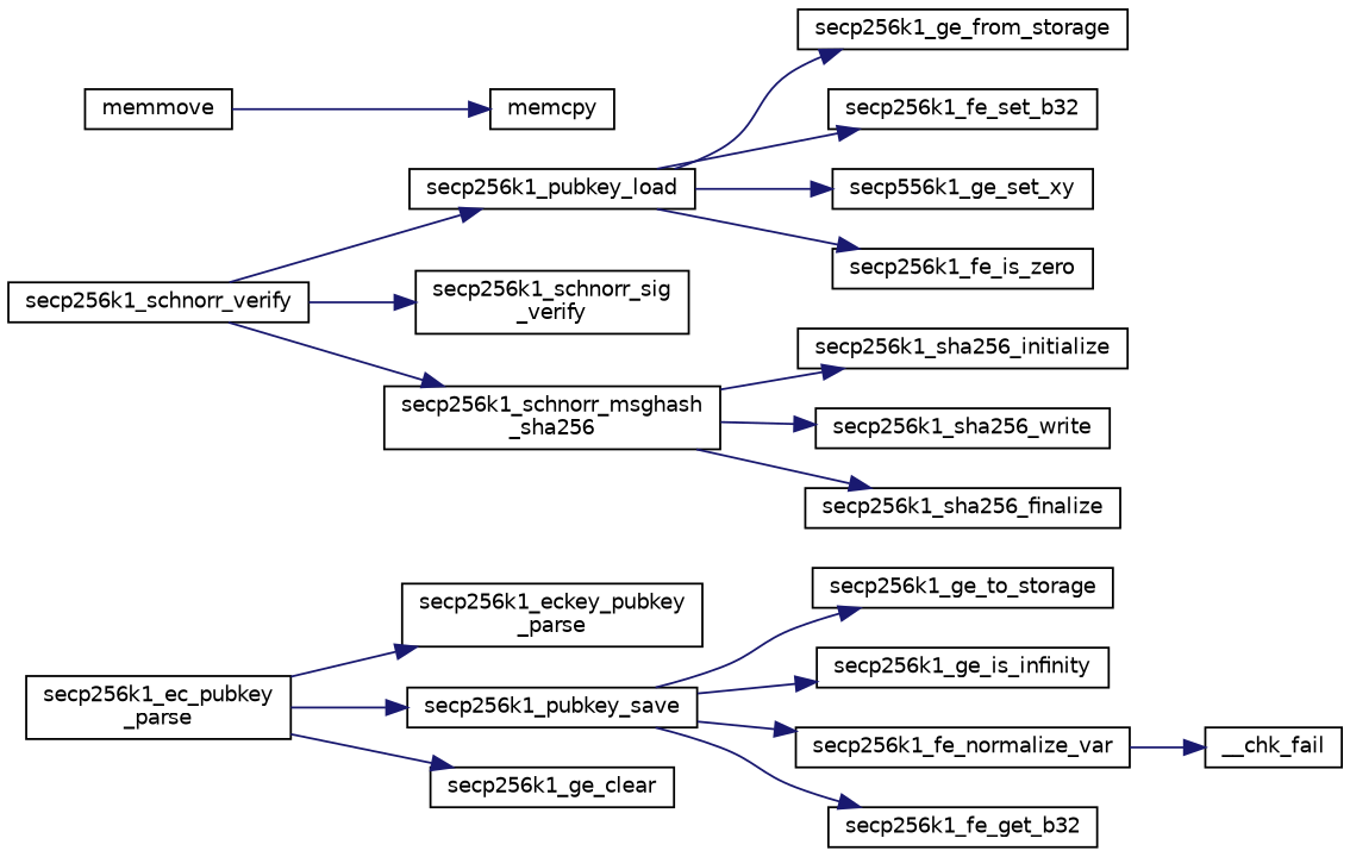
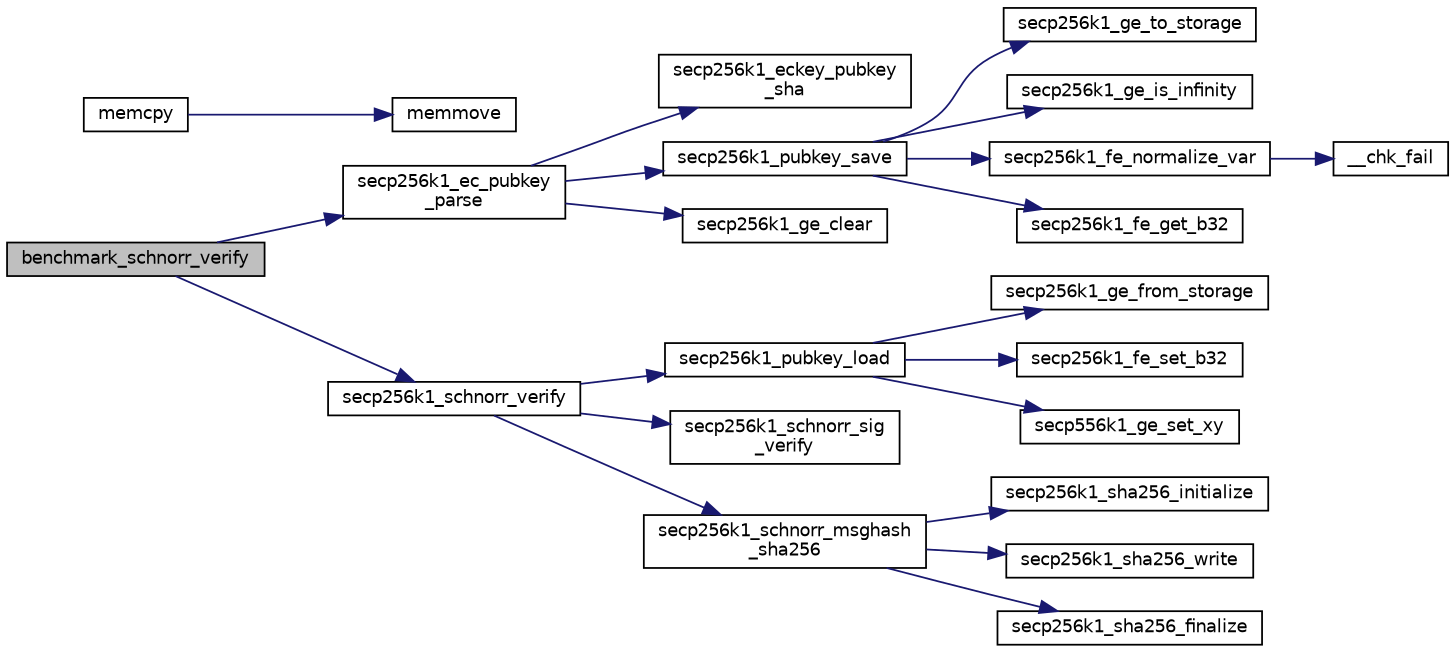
  digraph {
    fontname="DejaVu Sans"
    rankdir=LR
    node [color=black fillcolor=white fontname="DejaVu Sans" fontsize=10 shape=record style=filled]
    edge [color=midnightblue fontname="DejaVu Sans" fontsize=10 labelfontname=Helvetica labelfontsize=10 style=solid]
+   n1 [fillcolor=grey75 fontcolor=black height=0.2 label=benchmark_schnorr_verify width=0.4]
    n2 [height=0.2 label="secp256k1_ec_pubkey\l_parse" width=0.4]
    n3 [height=0.2 label=secp256k1_schnorr_verify width=0.4]
-   n4 [height=0.2 label="secp256k1_eckey_pubkey\l_parse" width=0.4]
+   n4 [height=0.2 label="secp256k1_eckey_pubkey\l_sha" width=0.4]
    n5 [height=0.2 label=secp256k1_pubkey_save width=0.4]
    n6 [height=0.2 label=secp256k1_ge_clear width=0.4]
    n7 [height=0.2 label=secp256k1_pubkey_load width=0.4]
    n8 [height=0.2 label="secp256k1_schnorr_sig\l_verify" width=0.4]
    n9 [height=0.2 label="secp256k1_schnorr_msghash\l_sha256" width=0.4]
    n10 [height=0.2 label=secp256k1_ge_to_storage width=0.4]
    n11 [height=0.2 label=secp256k1_ge_is_infinity width=0.4]
    n12 [height=0.2 label=secp256k1_fe_normalize_var width=0.4]
    n13 [height=0.2 label=secp256k1_fe_get_b32 width=0.4]
    n14 [height=0.2 label=memcpy width=0.4]
    n15 [height=0.2 label=memmove width=0.4]
    n16 [height=0.2 label=__chk_fail width=0.4]
    n17 [height=0.2 label=secp256k1_ge_from_storage width=0.4]
    n18 [height=0.2 label=secp256k1_fe_set_b32 width=0.4]
    n19 [height=0.2 label=secp556k1_ge_set_xy width=0.4]
-   n20 [height=0.2 label=secp256k1_fe_is_zero width=0.4]
    n21 [height=0.2 label=secp256k1_sha256_initialize width=0.4]
    n22 [height=0.2 label=secp256k1_sha256_write width=0.4]
    n23 [height=0.2 label=secp256k1_sha256_finalize width=0.4]
+   n1 -> n2
+   n1 -> n3
    n2 -> n4
    n2 -> n5
    n2 -> n6
    n3 -> n7
    n3 -> n8
    n3 -> n9
    n5 -> n10
    n5 -> n11
    n5 -> n12
    n5 -> n13
    n7 -> n17
    n7 -> n18
    n7 -> n19
-   n7 -> n20
    n9 -> n21
    n9 -> n22
    n9 -> n23
    n12 -> n16
-   n15 -> n14
+   n14 -> n15
  }
